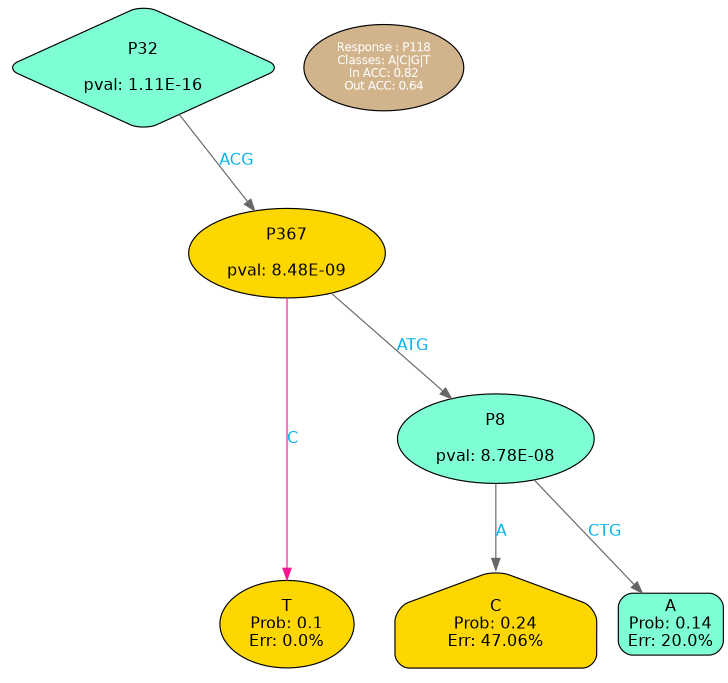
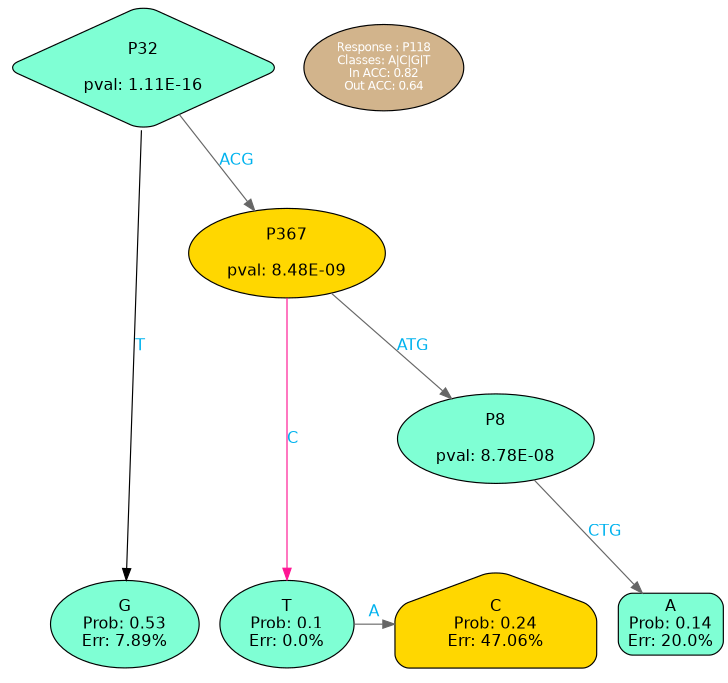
  digraph {
    ranksep=equally
    splines=polylines
    node [color=black fillcolor=aquamarine fontname=helvetica shape=ellipse style="filled, rounded"]
    edge [color=gray40 fontcolor=deepskyblue2 fontname=helvetica]
    n1 [fillcolor=gold label="C\nProb: 0.24\nErr: 47.06%" shape=house]
    n2 [label="A\nProb: 0.14\nErr: 20.0%" shape=box]
-   n3 [fillcolor=gold label="T\nProb: 0.1\nErr: 0.0%"]
+   n3 [label="T\nProb: 0.1\nErr: 0.0%"]
+   n4 [label="G\nProb: 0.53\nErr: 7.89%"]
    n5 [align=left fillcolor=tan fontcolor=white fontsize=10 label="Response : P118\nClasses: A|C|G|T\nIn ACC: 0.82\nOut ACC: 0.64\n" style=filled]
    n6 [label="P32\n\npval: 1.11E-16" shape=diamond]
    n7 [fillcolor=gold label="P367\n\npval: 8.48E-09"]
    n8 [label="P8\n\npval: 8.78E-08"]
    subgraph sub_1 {
      rank=same
      n1
      n2
      n3
+     n4
    }
    subgraph sub_2 {
      rank=same
      n5
      n6
    }
+   n6 -> n4 [color=black label=T]
    n6 -> n7 [label=ACG]
    n7 -> n3 [color=deeppink label=C]
    n7 -> n8 [label=ATG]
-   n8 -> n1 [label=A]
+   n3 -> n1 [label=A]
    n8 -> n2 [label=CTG]
  }
